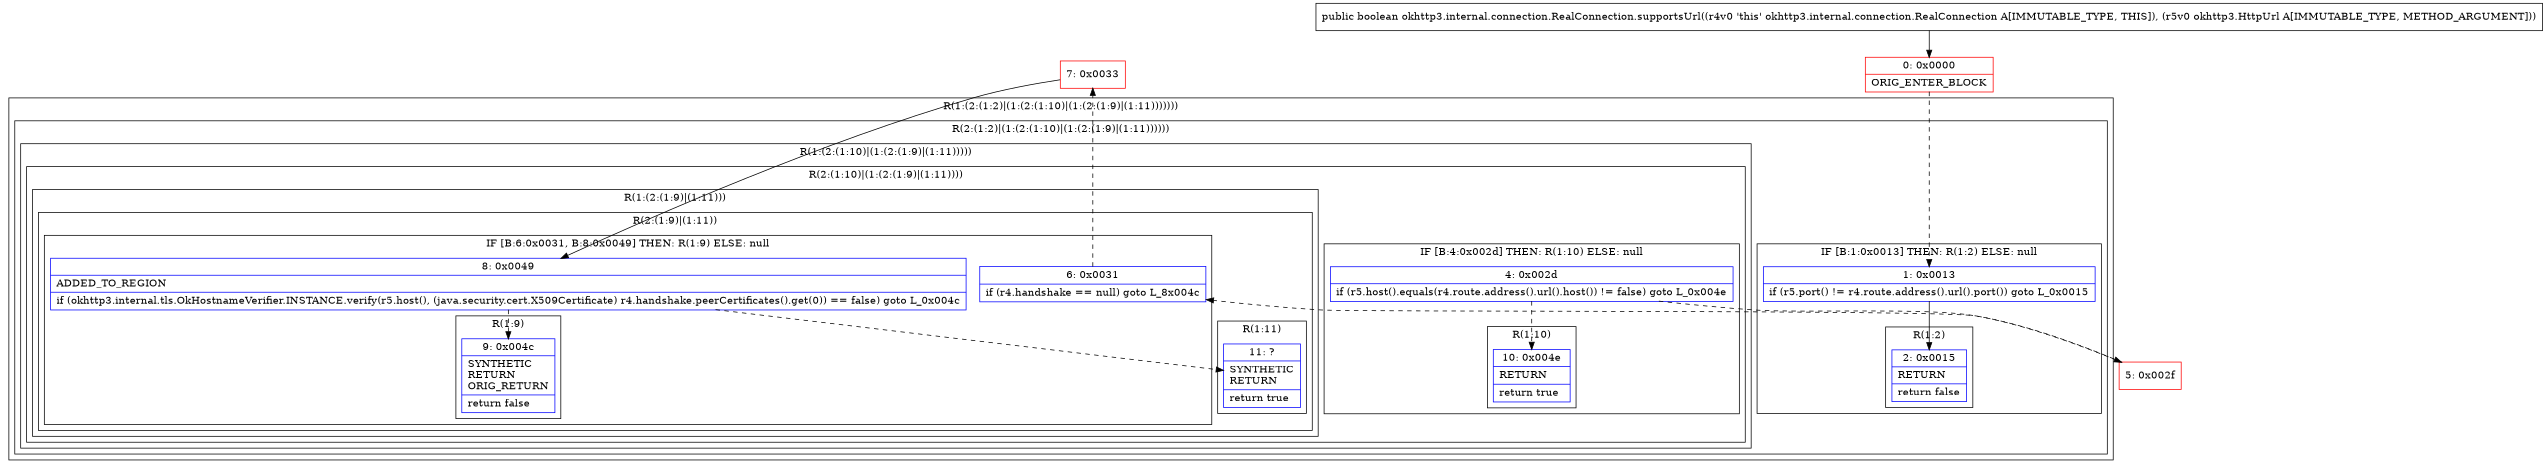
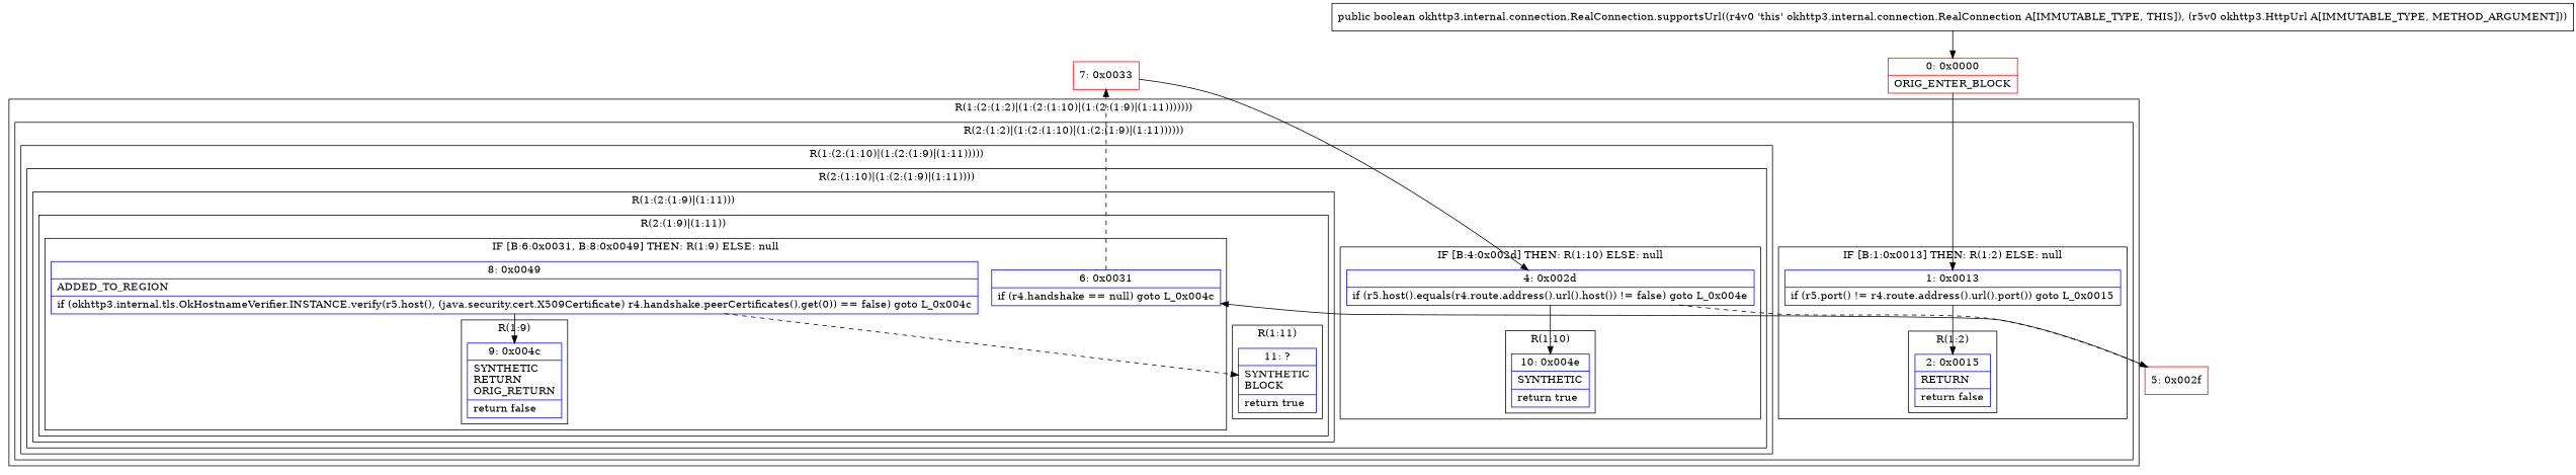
  digraph {
    node [color=blue shape=record]
    n1 [label="{2\:\ 0x0015|RETURN\l|return false\l}"]
    n2 [label="{1\:\ 0x0013|if (r5.port() != r4.route.address().url().port()) goto L_0x0015\l}"]
-   n3 [label="{10\:\ 0x004e|RETURN\l|return true\l}"]
+   n3 [label="{10\:\ 0x004e|SYNTHETIC\l|return true\l}"]
    n4 [label="{4\:\ 0x002d|if (r5.host().equals(r4.route.address().url().host()) != false) goto L_0x004e\l}"]
    n5 [label="{9\:\ 0x004c|SYNTHETIC\lRETURN\lORIG_RETURN\l|return false\l}"]
-   n6 [label="{6\:\ 0x0031|if (r4.handshake == null) goto L_8x004c\l}"]
+   n6 [label="{6\:\ 0x0031|if (r4.handshake == null) goto L_0x004c\l}"]
    n7 [label="{8\:\ 0x0049|ADDED_TO_REGION\l|if (okhttp3.internal.tls.OkHostnameVerifier.INSTANCE.verify(r5.host(), (java.security.cert.X509Certificate) r4.handshake.peerCertificates().get(0)) == false) goto L_0x004c\l}"]
-   n8 [label="{11\:\ ?|SYNTHETIC\lRETURN\l|return true\l}"]
+   n8 [label="{11\:\ ?|SYNTHETIC\lBLOCK\l|return true\l}"]
    n9 [color=red label="{5\:\ 0x002f}"]
    n10 [color=red label="{7\:\ 0x0033}"]
    n11 [color=red label="{0\:\ 0x0000|ORIG_ENTER_BLOCK\l}"]
    n12 [label="{public boolean okhttp3.internal.connection.RealConnection.supportsUrl((r4v0 'this' okhttp3.internal.connection.RealConnection A[IMMUTABLE_TYPE, THIS]), (r5v0 okhttp3.HttpUrl A[IMMUTABLE_TYPE, METHOD_ARGUMENT])) }" color=""]
    subgraph cluster_1 {
      label="R(1:(2:(1:2)|(1:(2:(1:10)|(1:(2:(1:9)|(1:11)))))))"
      subgraph cluster_2 {
        label="R(2:(1:2)|(1:(2:(1:10)|(1:(2:(1:9)|(1:11))))))"
        subgraph cluster_3 {
          label="IF [B:1:0x0013] THEN: R(1:2) ELSE: null"
          n2
          subgraph cluster_4 {
            label="R(1:2)"
            n1
          }
        }
        subgraph cluster_5 {
          label="R(1:(2:(1:10)|(1:(2:(1:9)|(1:11)))))"
          subgraph cluster_6 {
            label="R(2:(1:10)|(1:(2:(1:9)|(1:11))))"
            subgraph cluster_7 {
              label="IF [B:4:0x002d] THEN: R(1:10) ELSE: null"
              n4
              subgraph cluster_8 {
                label="R(1:10)"
                n3
              }
            }
            subgraph cluster_9 {
              label="R(1:(2:(1:9)|(1:11)))"
              subgraph cluster_10 {
                label="R(2:(1:9)|(1:11))"
                subgraph cluster_11 {
                  label="IF [B:6:0x0031, B:8:0x0049] THEN: R(1:9) ELSE: null"
                  n6
                  n7
                  subgraph cluster_12 {
                    label="R(1:9)"
                    n5
                  }
                }
                subgraph cluster_13 {
                  label="R(1:11)"
                  n8
                }
              }
            }
          }
        }
      }
    }
    n2 -> n1
-   n4 -> n3 [style=dashed]
+   n4 -> n3
    n4 -> n9 [style=dashed]
    n6 -> n10 [style=dashed]
-   n7 -> n5 [style=dashed]
+   n7 -> n5
    n7 -> n8 [style=dashed]
-   n9 -> n6 [style=dashed]
-   n10 -> n7
-   n11 -> n2 [style=dashed]
+   n9 -> n6
+   n10 -> n4
+   n11 -> n2
    n12 -> n11
  }
